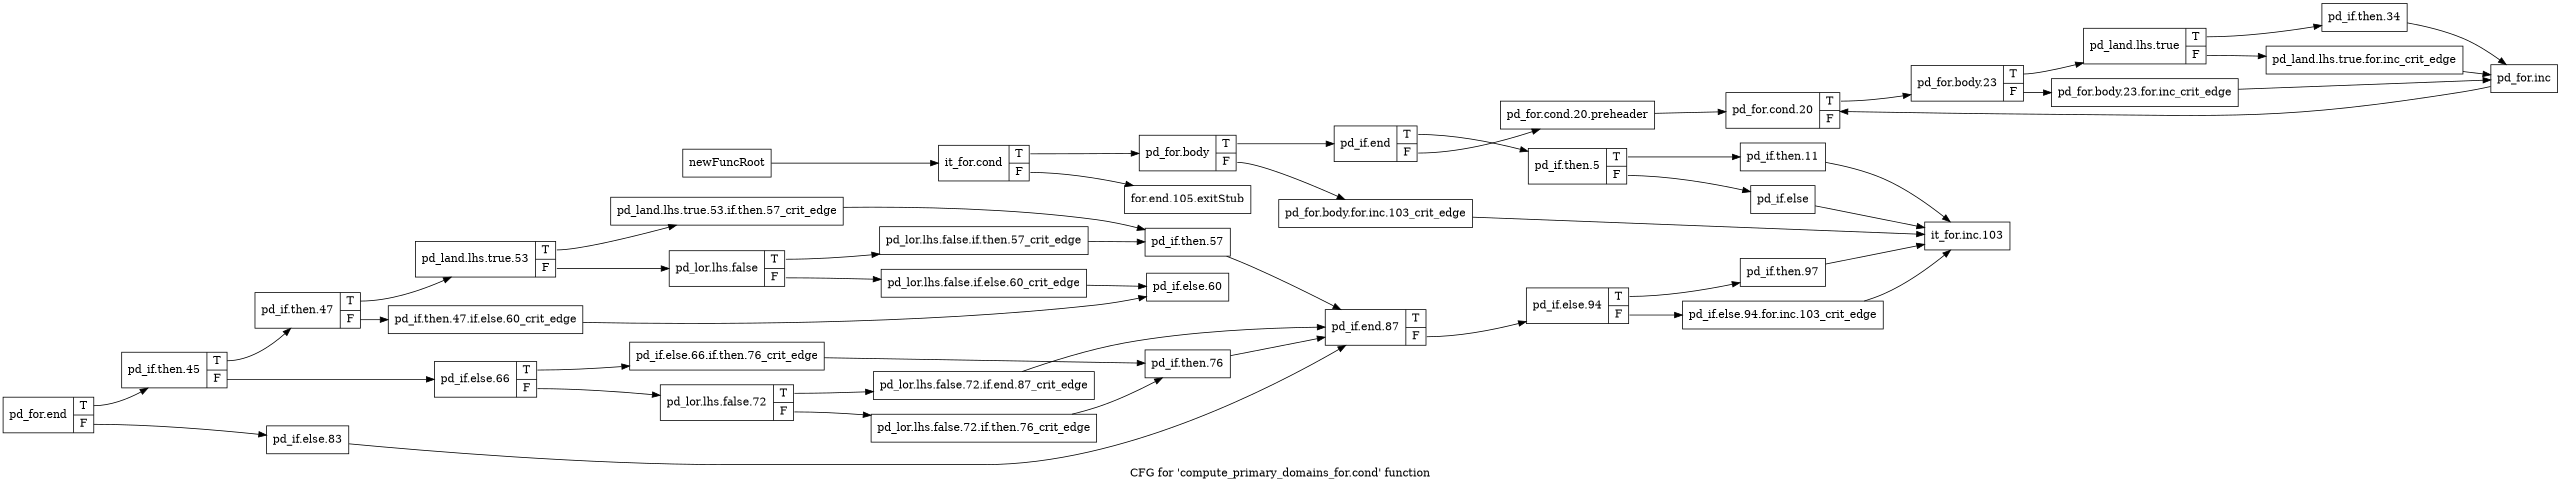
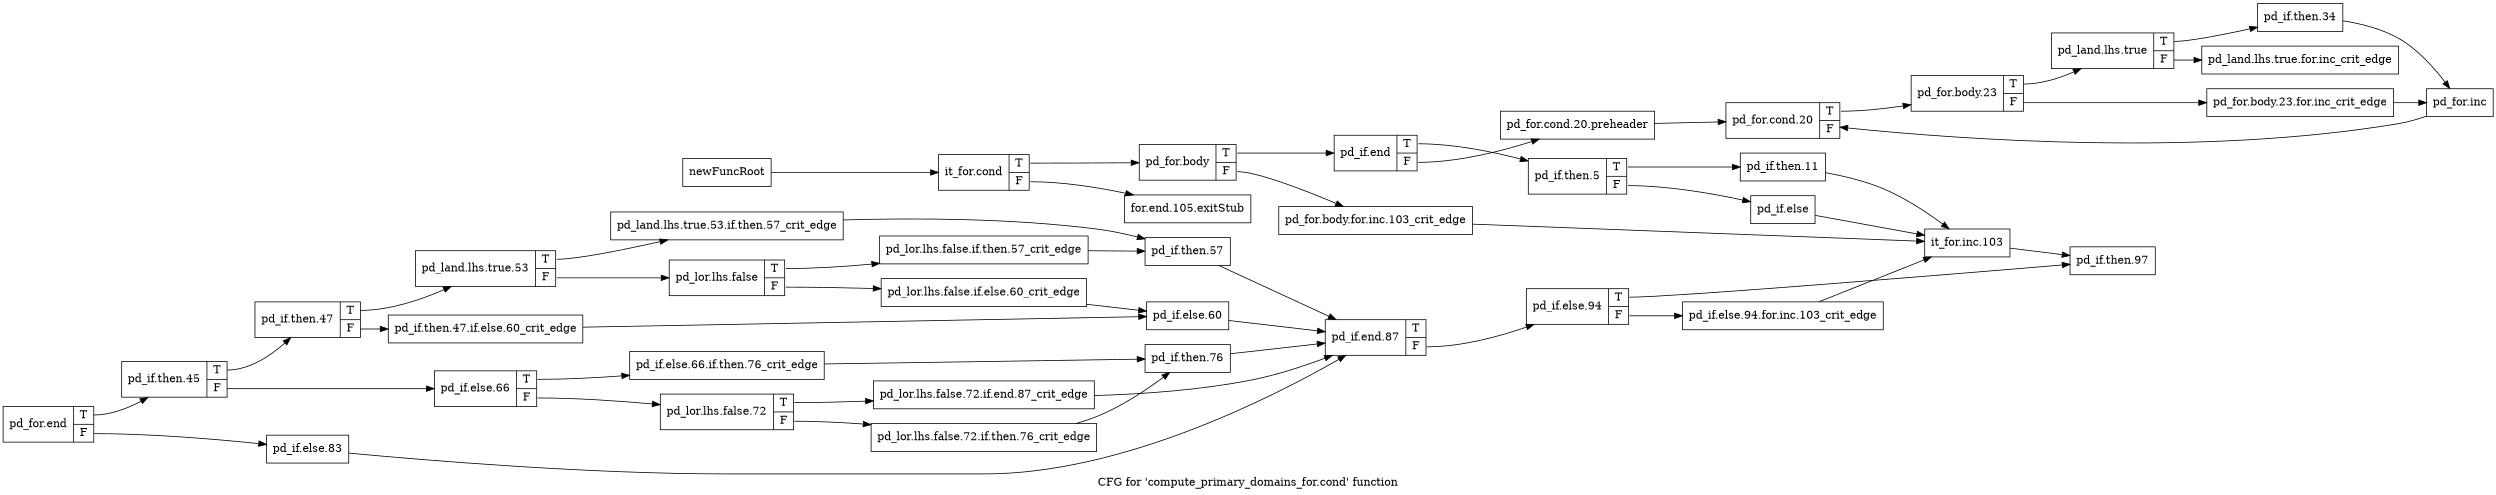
  digraph {
    label="CFG for 'compute_primary_domains_for.cond' function"
    rankdir=LR
    node [shape=record]
    n1 [label="{newFuncRoot}"]
    n2 [label="{it_for.cond|{<s0>T|<s1>F}}"]
    n3 [label="{for.end.105.exitStub}"]
    n4 [label="{pd_for.body|{<s0>T|<s1>F}}"]
    n5 [label="{pd_if.end|{<s0>T|<s1>F}}"]
    n6 [label="{pd_for.body.for.inc.103_crit_edge}"]
    n7 [label="{pd_if.then.5|{<s0>T|<s1>F}}"]
    n8 [label="{pd_for.cond.20.preheader}"]
    n9 [label="{it_for.inc.103}"]
    n10 [label="{pd_if.then.11}"]
    n11 [label="{pd_if.else}"]
    n12 [label="{pd_for.cond.20|{<s0>T|<s1>F}}"]
    n13 [label="{pd_for.body.23|{<s0>T|<s1>F}}"]
    n14 [label="{pd_land.lhs.true|{<s0>T|<s1>F}}"]
    n15 [label="{pd_for.body.23.for.inc_crit_edge}"]
    n16 [label="{pd_for.end|{<s0>T|<s1>F}}"]
    n17 [label="{pd_if.then.45|{<s0>T|<s1>F}}"]
    n18 [label="{pd_if.else.83}"]
    n19 [label="{pd_if.then.34}"]
    n20 [label="{pd_land.lhs.true.for.inc_crit_edge}"]
    n21 [label="{pd_for.inc}"]
    n22 [label="{pd_if.then.47|{<s0>T|<s1>F}}"]
    n23 [label="{pd_if.else.66|{<s0>T|<s1>F}}"]
    n24 [label="{pd_if.end.87|{<s0>T|<s1>F}}"]
    n25 [label="{pd_land.lhs.true.53|{<s0>T|<s1>F}}"]
    n26 [label="{pd_if.then.47.if.else.60_crit_edge}"]
    n27 [label="{pd_if.else.66.if.then.76_crit_edge}"]
    n28 [label="{pd_lor.lhs.false.72|{<s0>T|<s1>F}}"]
    n29 [label="{pd_if.else.94|{<s0>T|<s1>F}}"]
    n30 [label="{pd_if.then.97}"]
    n31 [label="{pd_if.else.94.for.inc.103_crit_edge}"]
    n32 [label="{pd_land.lhs.true.53.if.then.57_crit_edge}"]
    n33 [label="{pd_lor.lhs.false|{<s0>T|<s1>F}}"]
    n34 [label="{pd_if.else.60}"]
    n35 [label="{pd_if.then.76}"]
    n36 [label="{pd_lor.lhs.false.72.if.end.87_crit_edge}"]
    n37 [label="{pd_lor.lhs.false.72.if.then.76_crit_edge}"]
    n38 [label="{pd_if.then.57}"]
    n39 [label="{pd_lor.lhs.false.if.then.57_crit_edge}"]
    n40 [label="{pd_lor.lhs.false.if.else.60_crit_edge}"]
    n1 -> n2
    n2 -> n3 [tailport=s1]
    n2 -> n4 [tailport=s0]
    n4 -> n5 [tailport=s0]
    n4 -> n6 [tailport=s1]
    n5 -> n7 [tailport=s0]
    n5 -> n8 [tailport=s1]
    n6 -> n9
    n7 -> n10 [tailport=s0]
    n7 -> n11 [tailport=s1]
    n8 -> n12
    n10 -> n9
    n11 -> n9
    n12 -> n13 [tailport=s0]
    n13 -> n14 [tailport=s0]
    n13 -> n15 [tailport=s1]
    n14 -> n19 [tailport=s0]
    n14 -> n20 [tailport=s1]
    n15 -> n21
    n16 -> n17 [tailport=s0]
    n16 -> n18 [tailport=s1]
    n17 -> n22 [tailport=s0]
    n17 -> n23 [tailport=s1]
    n18 -> n24
    n19 -> n21
-   n20 -> n21
    n21 -> n12
    n22 -> n25 [tailport=s0]
    n22 -> n26 [tailport=s1]
    n23 -> n27 [tailport=s0]
    n23 -> n28 [tailport=s1]
    n24 -> n29 [tailport=s1]
    n25 -> n32 [tailport=s0]
    n25 -> n33 [tailport=s1]
    n26 -> n34
    n27 -> n35
    n28 -> n36 [tailport=s0]
    n28 -> n37 [tailport=s1]
    n29 -> n30 [tailport=s0]
    n29 -> n31 [tailport=s1]
-   n30 -> n9
+   n9 -> n30
    n31 -> n9
    n32 -> n38
    n33 -> n39 [tailport=s0]
    n33 -> n40 [tailport=s1]
+   n34 -> n24
    n35 -> n24
    n36 -> n24
    n37 -> n35
    n38 -> n24
    n39 -> n38
    n40 -> n34
  }
